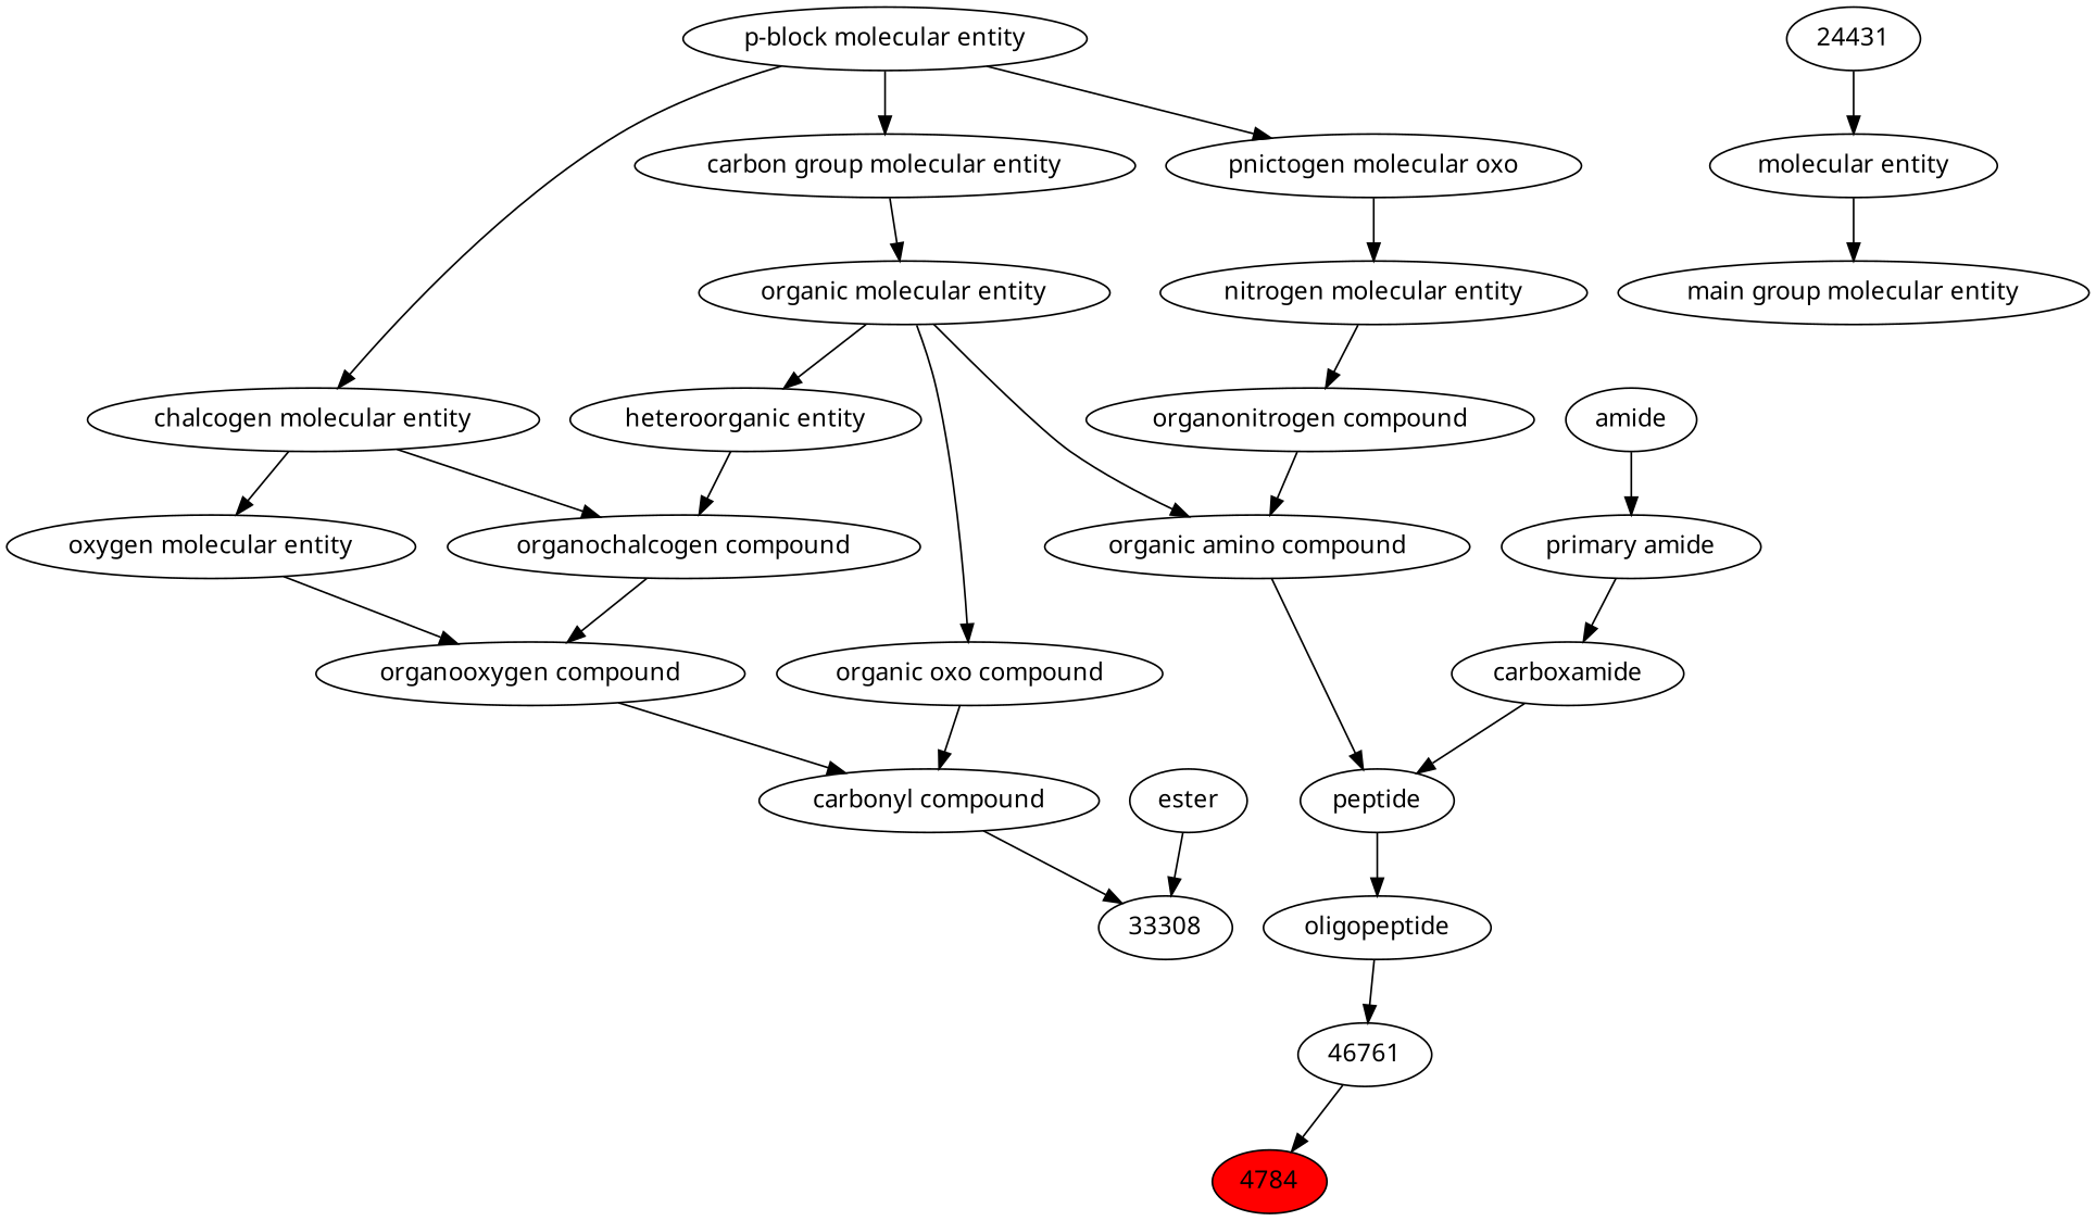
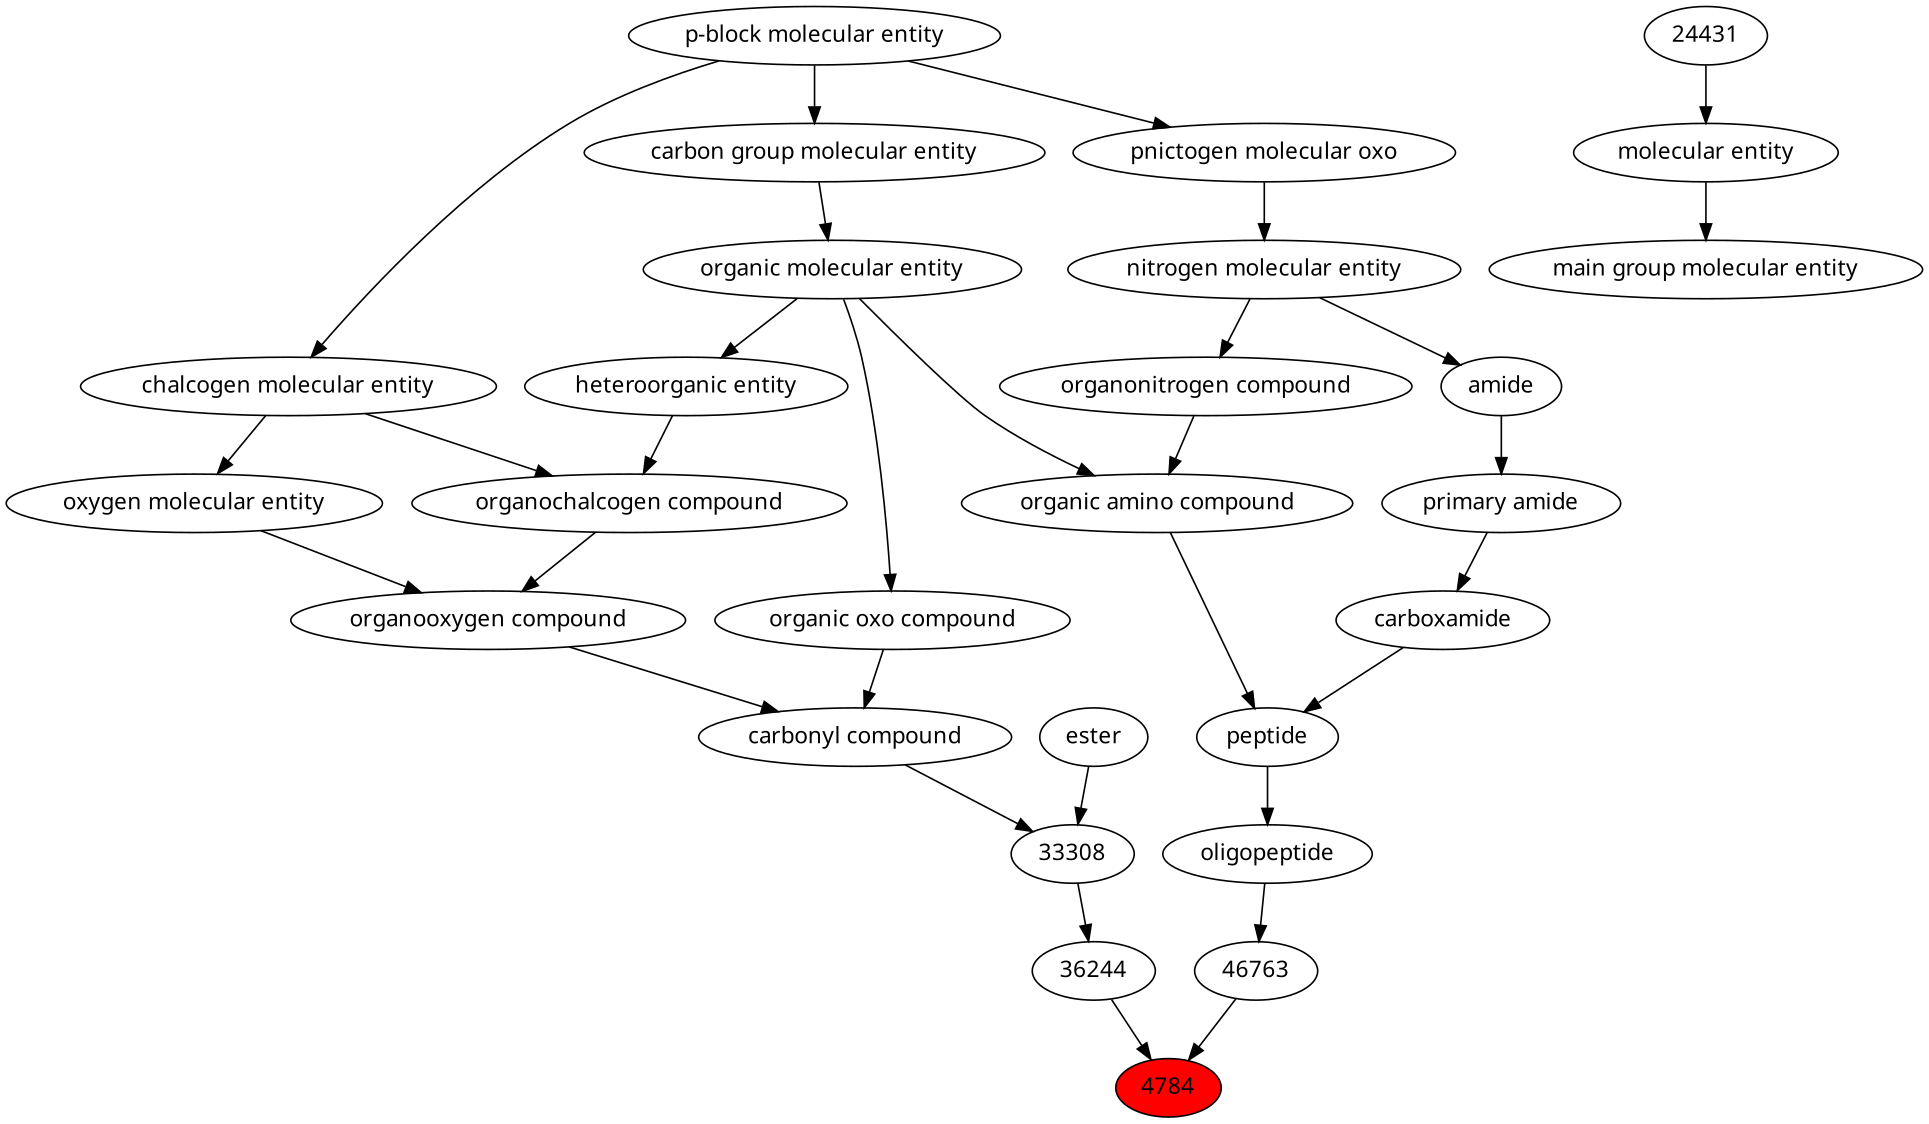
  digraph {
    fontname="Noto Sans"
    node [fontname="Noto Sans"]
    edge [fontname="Noto Sans"]
    n1 [fillcolor=red label=4784 style=filled]
-   n2 [label=46761]
+   n2 [label=46763]
+   n3 [label=36244]
    n4 [label=oligopeptide]
    n5 [label=33308]
    n6 [label=peptide]
    n7 [label="carbonyl compound"]
    n8 [label=ester]
    n9 [label="organic amino compound"]
    n10 [label=carboxamide]
    n11 [label="organic oxo compound"]
    n12 [label="organooxygen compound"]
    n13 [label="organic molecular entity"]
    n14 [label="heteroorganic entity"]
    n15 [label="organochalcogen compound"]
    n16 [label="organonitrogen compound"]
    n17 [label="primary amide"]
    n18 [label="oxygen molecular entity"]
    n19 [label="carbon group molecular entity"]
    n20 [label="nitrogen molecular entity"]
    n21 [label=amide]
    n22 [label="chalcogen molecular entity"]
    n23 [label="p-block molecular entity"]
    n24 [label="pnictogen molecular oxo"]
    n25 [label="main group molecular entity"]
    n26 [label="molecular entity"]
    n27 [label=24431]
    n2 -> n1
+   n3 -> n1
    n4 -> n2
+   n5 -> n3
    n6 -> n4
    n7 -> n5
    n8 -> n5
    n9 -> n6
    n10 -> n6
    n11 -> n7
    n12 -> n7
    n13 -> n9
    n13 -> n11
    n13 -> n14
    n14 -> n15
    n15 -> n12
    n16 -> n9
    n17 -> n10
    n18 -> n12
    n19 -> n13
    n20 -> n16
+   n20 -> n21
    n21 -> n17
    n22 -> n15
    n22 -> n18
    n23 -> n19
    n23 -> n22
    n23 -> n24
    n24 -> n20
    n26 -> n25
    n27 -> n26
  }
